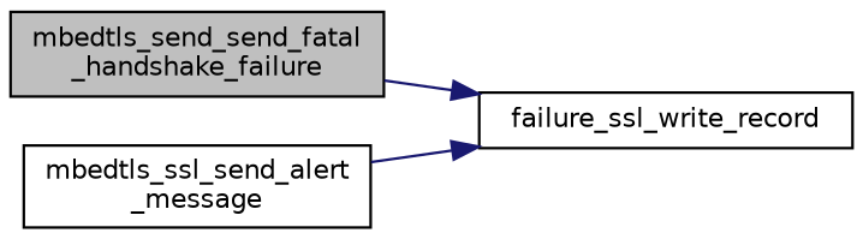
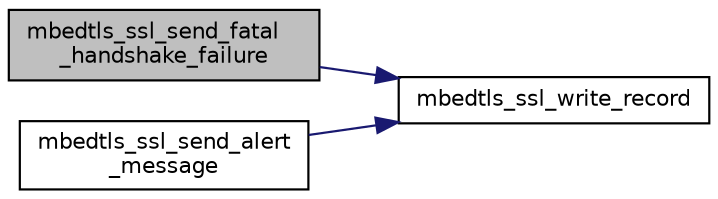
  digraph {
    rankdir=LR
    node [color=black fillcolor=white fontname=Helvetica fontsize=10 shape=record style=filled]
    edge [color=midnightblue fontname=Helvetica fontsize=10 labelfontname=Helvetica labelfontsize=10 style=solid]
-   n1 [fillcolor=grey75 fontcolor=black height=0.2 label="mbedtls_send_send_fatal\l_handshake_failure" width=0.4]
-   n2 [height=0.2 label=failure_ssl_write_record width=0.4]
+   n1 [fillcolor=grey75 fontcolor=black height=0.2 label="mbedtls_ssl_send_fatal\l_handshake_failure" width=0.4]
+   n2 [height=0.2 label=mbedtls_ssl_write_record width=0.4]
    n3 [height=0.2 label="mbedtls_ssl_send_alert\l_message" width=0.4]
    n1 -> n2
    n3 -> n2
  }
